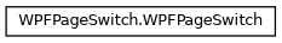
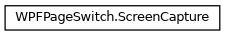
  digraph {
    rankdir=TB
-   n1 [color=black fillcolor=white fontname=Helvetica fontsize=10 height=0.2 label="WPFPageSwitch.WPFPageSwitch" shape=record style=filled width=0.4]
+   n1 [color=black fillcolor=white fontname=Helvetica fontsize=10 height=0.2 label="WPFPageSwitch.ScreenCapture" shape=record style=filled width=0.4]
  }
